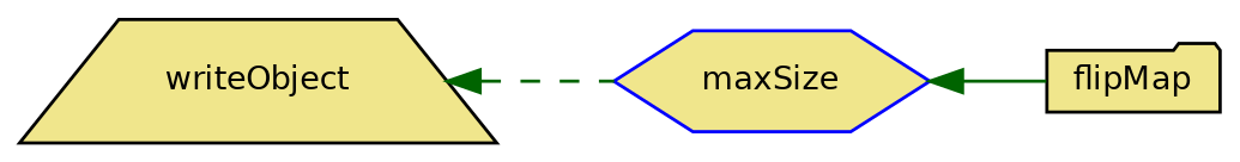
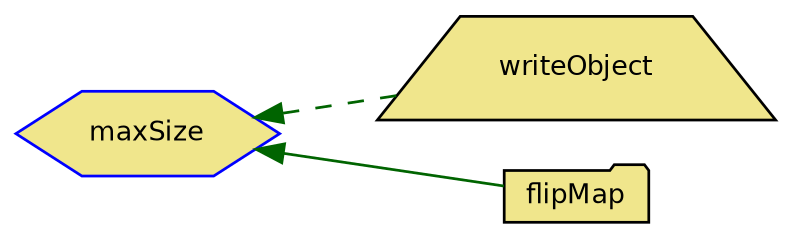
  digraph {
    rankdir=LR
    node [color=black fillcolor=khaki fontname=Helvetica fontsize=10 style=filled]
    edge [color=darkgreen dir=back fontname=Helvetica fontsize=10 labelfontname=Helvetica labelfontsize=10]
    n1 [fontcolor=black height=0.2 label=writeObject shape=trapezium width=0.4]
    n2 [color=blue height=0.2 label=maxSize shape=hexagon width=0.4]
    n3 [height=0.2 label=flipMap shape=folder width=0.4]
-   n1 -> n2 [style=dashed]
+   n2 -> n1 [style=dashed]
    n2 -> n3 [style=solid]
  }
